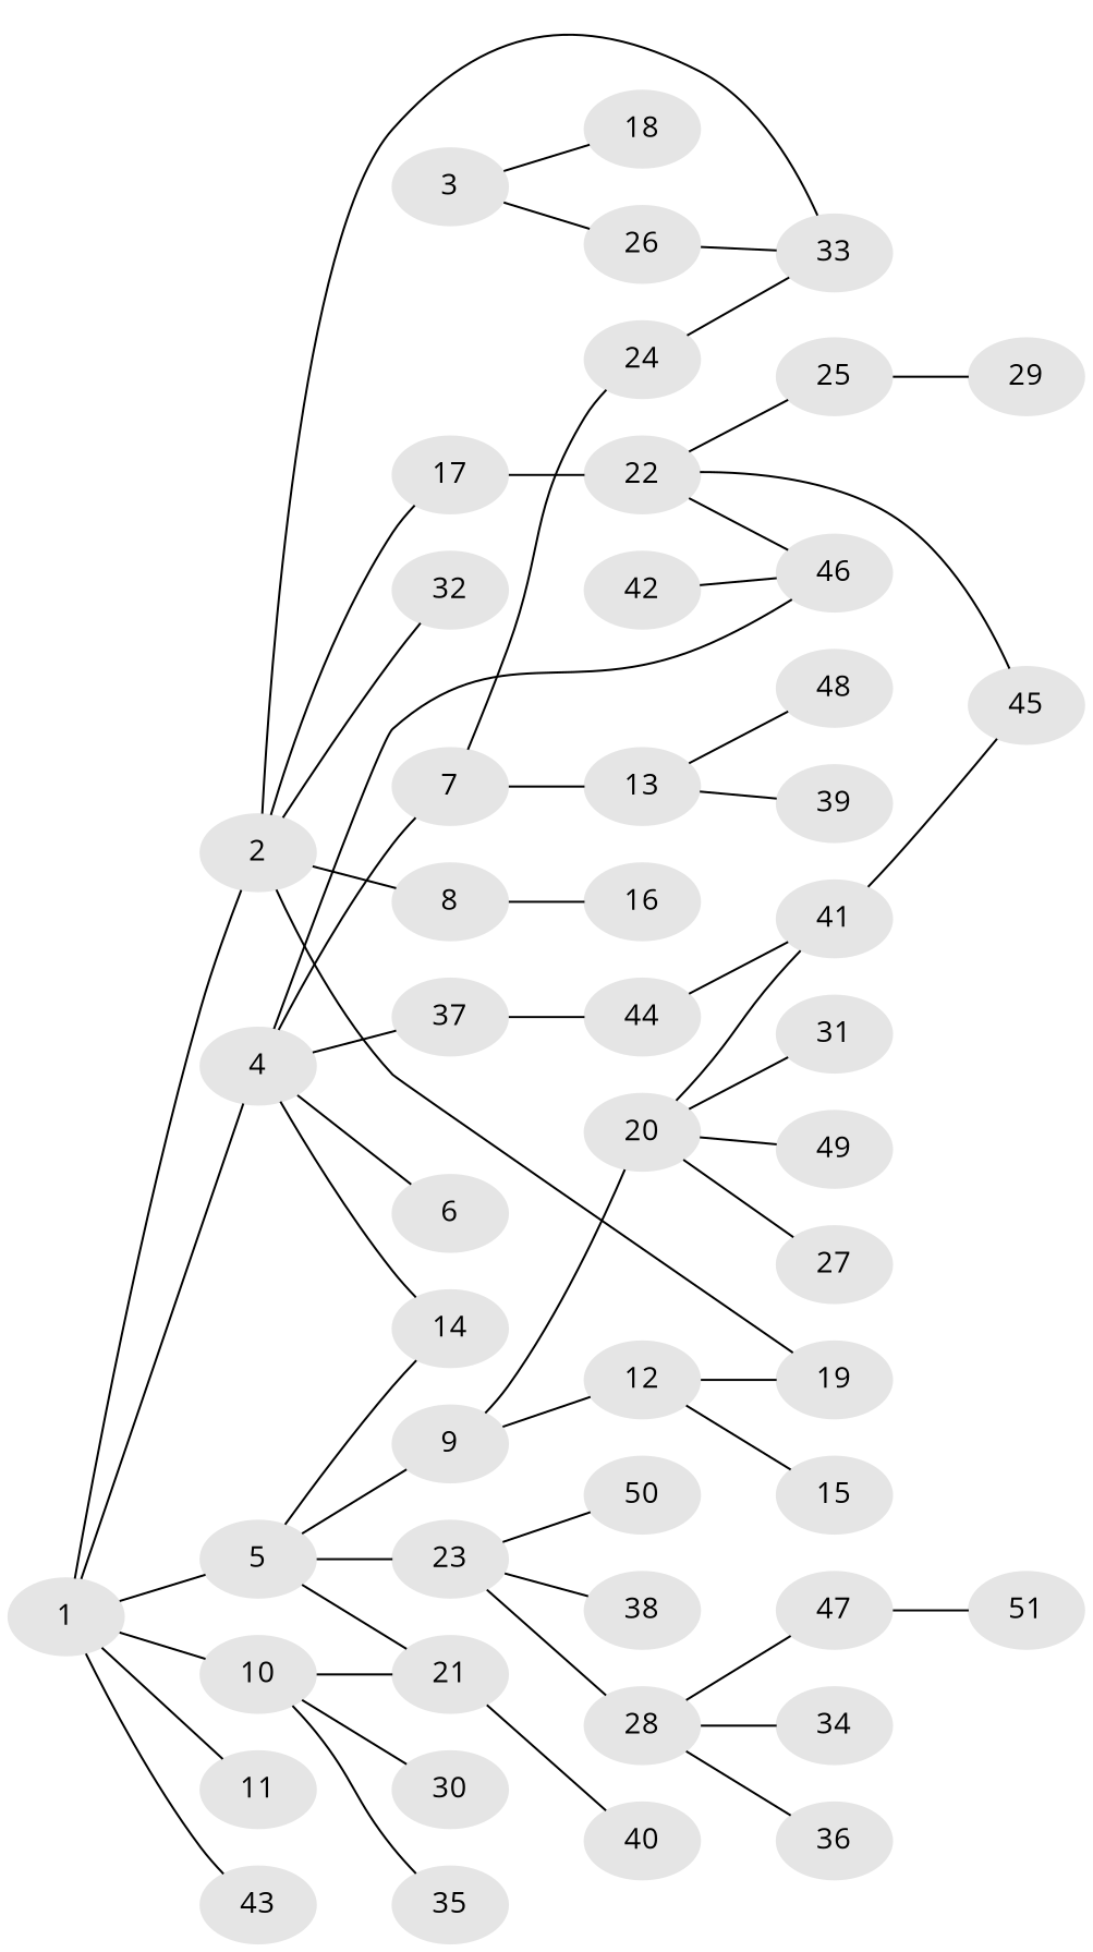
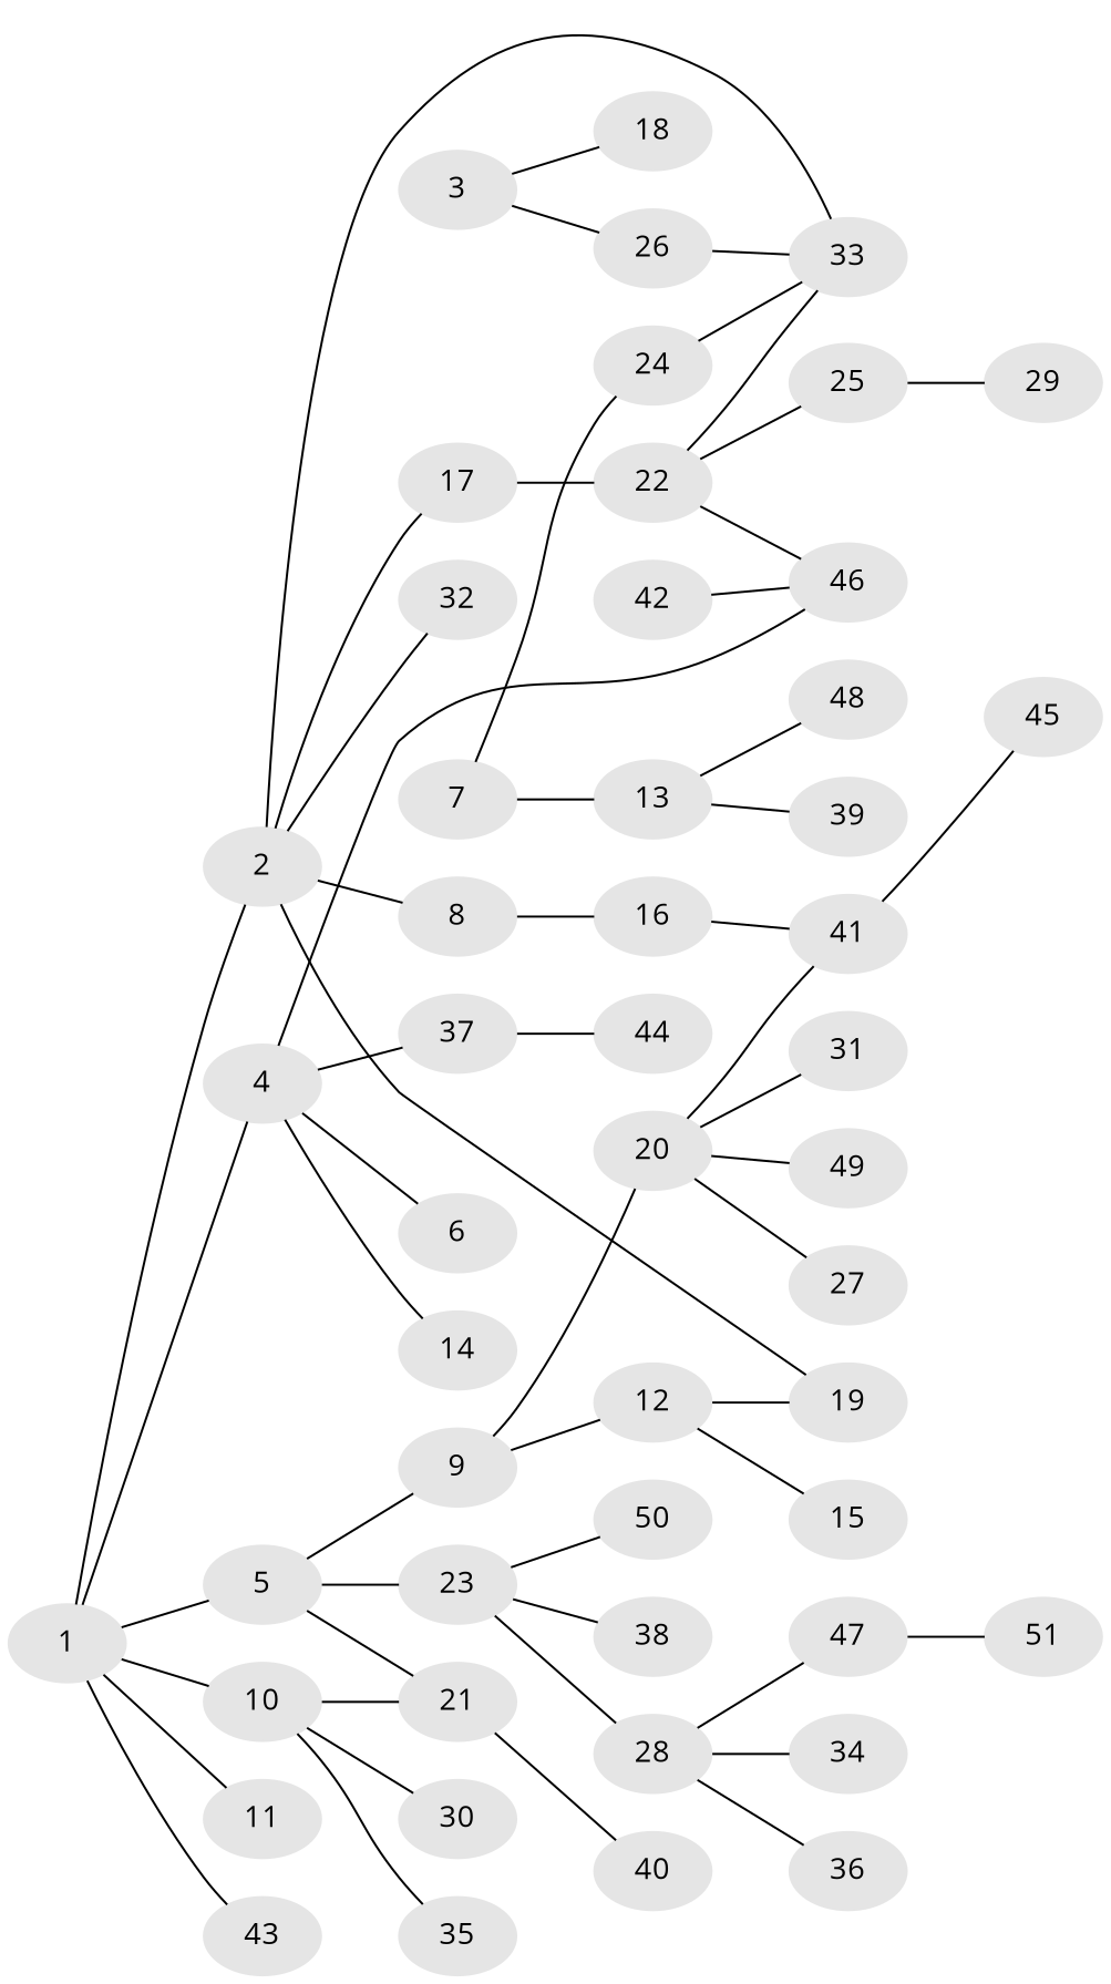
  graph {
    fontname="Open Sans"
    rankdir=LR
    node [color=gray90 fontname="Open Sans" style=filled]
    edge [fontname="Open Sans"]
    1
    2
    4
    5
    10
    11
    43
    8
    17
    19
    32
    33
    6
    7
    14
    37
    46
    9
    21
    23
    30
    35
    3
    18
    26
    16
    22
    13
    24
    44
    12
    20
    40
    50
    28
    38
    39
    48
    41
    15
    27
    31
    49
    42
    45
    25
    29
    34
    36
    47
    51
    1 -- 2
    1 -- 4
    1 -- 5
    1 -- 10
    1 -- 11
    1 -- 43
    2 -- 8
    2 -- 17
    2 -- 19
    2 -- 32
    2 -- 33
    4 -- 6
-   4 -- 7
    4 -- 14
    4 -- 37
    4 -- 46
-   5 -- 14
    5 -- 9
    5 -- 21
    5 -- 23
    10 -- 21
    10 -- 30
    10 -- 35
    8 -- 16
    17 -- 22
    7 -- 13
    7 -- 24
    37 -- 44
    9 -- 12
    9 -- 20
    21 -- 40
    23 -- 50
    23 -- 28
    23 -- 38
    3 -- 18
    3 -- 26
    26 -- 33
-   44 -- 41
+   16 -- 41
    22 -- 46
-   22 -- 45
+   22 -- 33
    22 -- 25
    13 -- 39
    13 -- 48
    24 -- 33
    12 -- 19
    12 -- 15
    20 -- 41
    20 -- 27
    20 -- 31
    20 -- 49
    28 -- 34
    28 -- 36
    28 -- 47
    41 -- 45
    42 -- 46
    25 -- 29
    47 -- 51
  }
